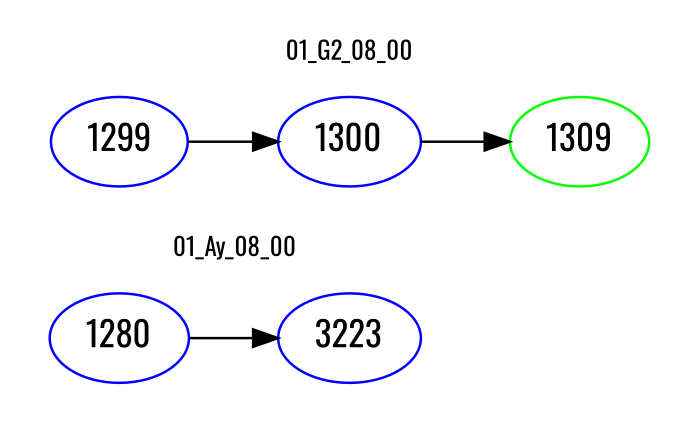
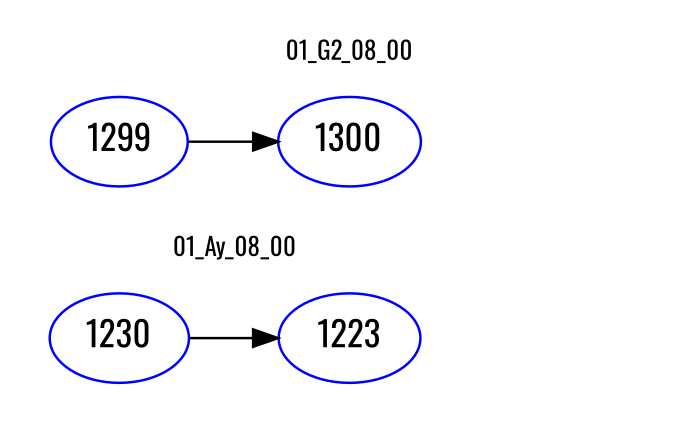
  digraph {
    fontname=Oswald
    rankdir=LR
    node [color=blue fontname=Oswald]
    edge [color=black fontname=Oswald]
-   n1 [label=1280]
-   n2 [label=3223]
+   n1 [label=1230]
+   n2 [label=1223]
    n3 [label=1300]
    n4 [label=1299]
-   n5 [color=green label=1309]
    subgraph cluster_1 {
      color=white
      fontsize=10
      label="01_Ay_08_00"
      n1
      n2
    }
    subgraph cluster_2 {
      color=white
      fontsize=10
      label="01_G2_08_00"
      n3
      n4
-     n5
    }
    n1 -> n2
-   n3 -> n5
    n4 -> n3
  }
